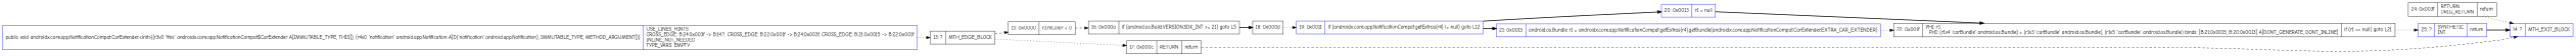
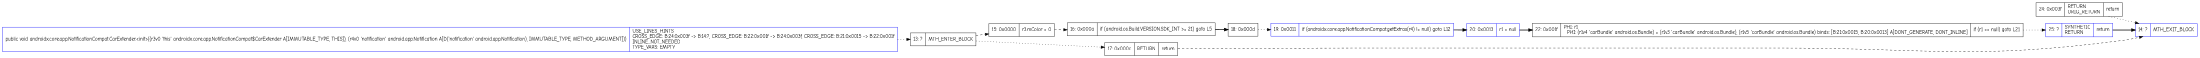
  digraph {
    fontname="Comic Neue"
    rankdir=LR
    node [color=black fontname="Comic Neue" shape=record]
    edge [fontname="Comic Neue" style=dotted]
-   n1 [label="{13\:\ ?|MTH_EDGE_BLOCK\l}"]
+   n1 [label="{13\:\ ?|MTH_ENTER_BLOCK\l}"]
    n2 [label="{15\:\ 0x0000|r3.mColor = 0\l}"]
    n3 [label="{17\:\ 0x000c|RETURN\l|return\l}"]
    n4 [label="{16\:\ 0x000a|if (android.os.Build.VERSION.SDK_INT \>= 21) goto L5\l}"]
    n5 [label="{18\:\ 0x000d}"]
    n6 [color=blue label="{14\:\ ?|MTH_EXIT_BLOCK\l}"]
    n7 [color=blue label="{19\:\ 0x0011|if (androidx.core.app.NotificationCompat.getExtras(r4) != null) goto L12\l}"]
    n8 [color=blue label="{20\:\ 0x0013|r1 = null\l}"]
-   n9 [color=blue label="{21\:\ 0x0015|android.os.Bundle r1 = androidx.core.app.NotificationCompat.getExtras(r4).getBundle(androidx.core.app.NotificationCompat.CarExtender.EXTRA_CAR_EXTENDER)\l}"]
    n10 [label="{22\:\ 0x001f|PHI: r1 \l  PHI: (r1v4 'carBundle' android.os.Bundle) = (r1v3 'carBundle' android.os.Bundle), (r1v5 'carBundle' android.os.Bundle) binds: [B:21:0x0015, B:20:0x0013] A[DONT_GENERATE, DONT_INLINE]\l|if (r1 == null) goto L21\l}"]
-   n11 [color=blue label="{25\:\ ?|SYNTHETIC\lINT\l|return\l}"]
+   n11 [color=blue label="{25\:\ ?|SYNTHETIC\lRETURN\l|return\l}"]
    n12 [label="{24\:\ 0x003f|RETURN\lORIG_RETURN\l|return\l}"]
    n13 [color=blue label="{public void androidx.core.app.NotificationCompat.CarExtender.\<init\>((r3v0 'this' androidx.core.app.NotificationCompat$CarExtender A[IMMUTABLE_TYPE, THIS]), (r4v0 'notification' android.app.Notification A[D('notification' android.app.Notification), IMMUTABLE_TYPE, METHOD_ARGUMENT]))  | USE_LINES_HINTS\lCROSS_EDGE: B:24:0x003f \-\> B:14:?, CROSS_EDGE: B:22:0x001f \-\> B:24:0x003f, CROSS_EDGE: B:21:0x0015 \-\> B:22:0x001f\lINLINE_NOT_NEEDED\lTYPE_VARS: EMPTY\l}"]
    n1 -> n2 [style=dashed]
    n1 -> n3
    n2 -> n4 [style=dashed]
    n3 -> n6 [style=dashed]
    n4 -> n5 [style=bold]
    n5 -> n7
    n7 -> n8 [style=bold]
-   n7 -> n9 [style=bold]
    n8 -> n10 [style=bold]
-   n9 -> n10
    n10 -> n11
    n11 -> n6 [style=bold]
    n12 -> n6
    n13 -> n1
  }
